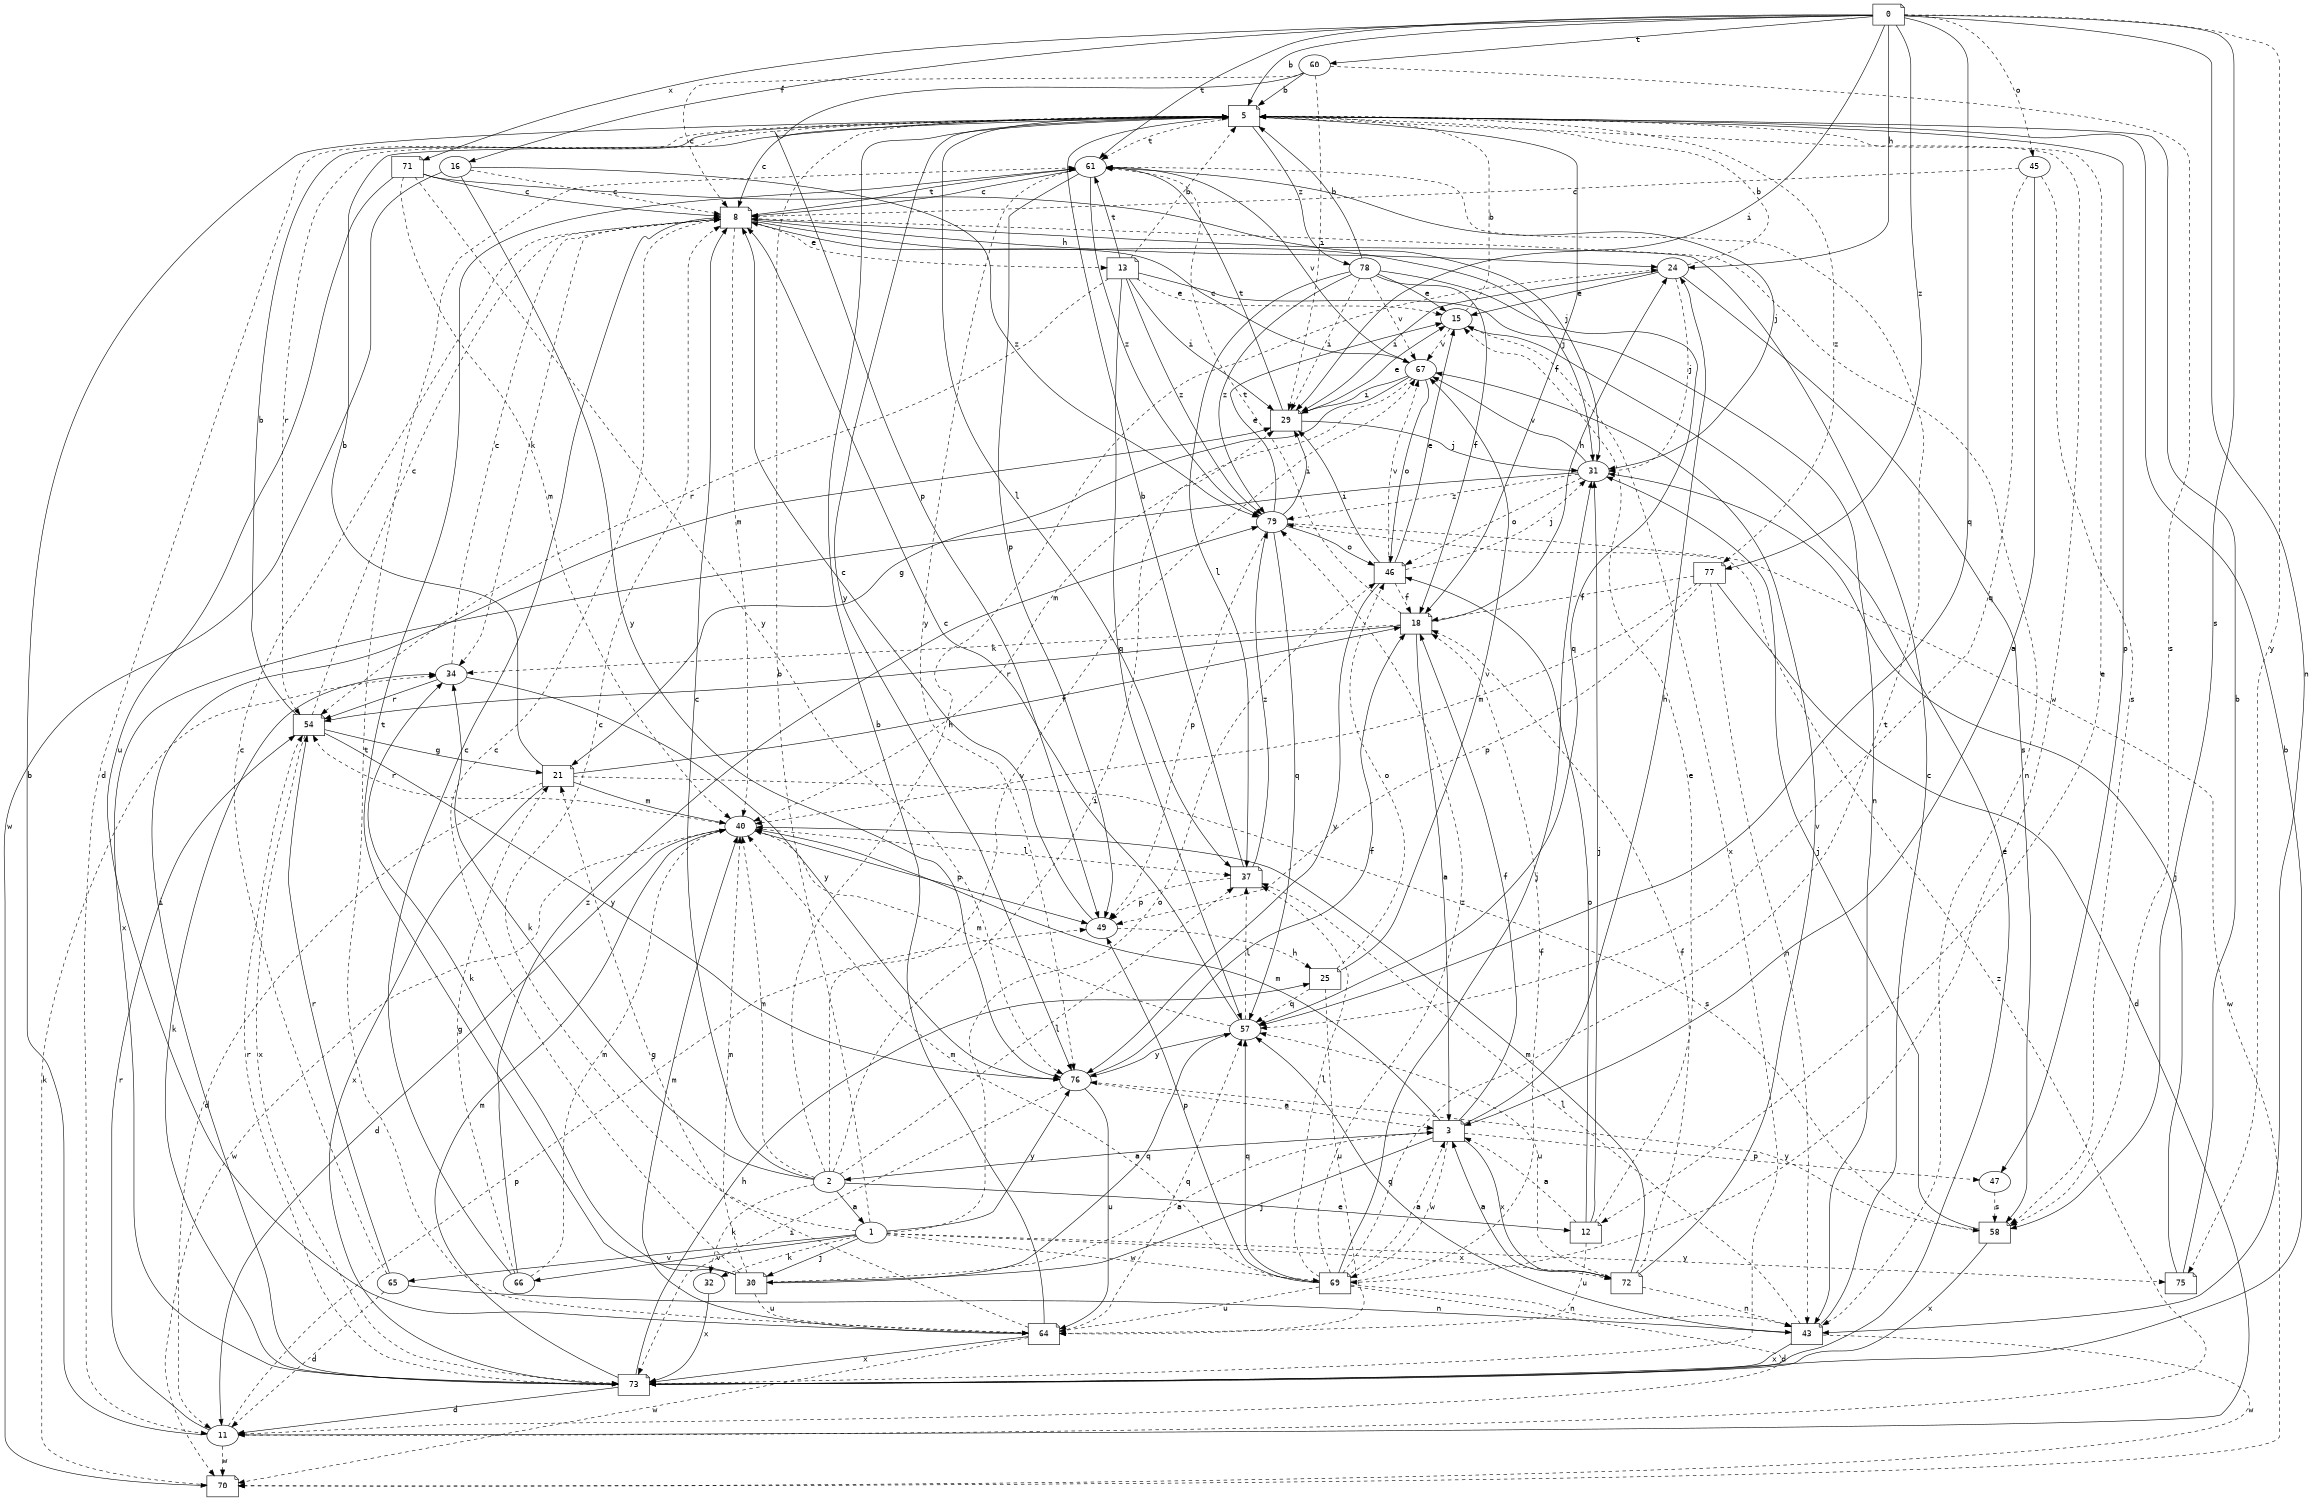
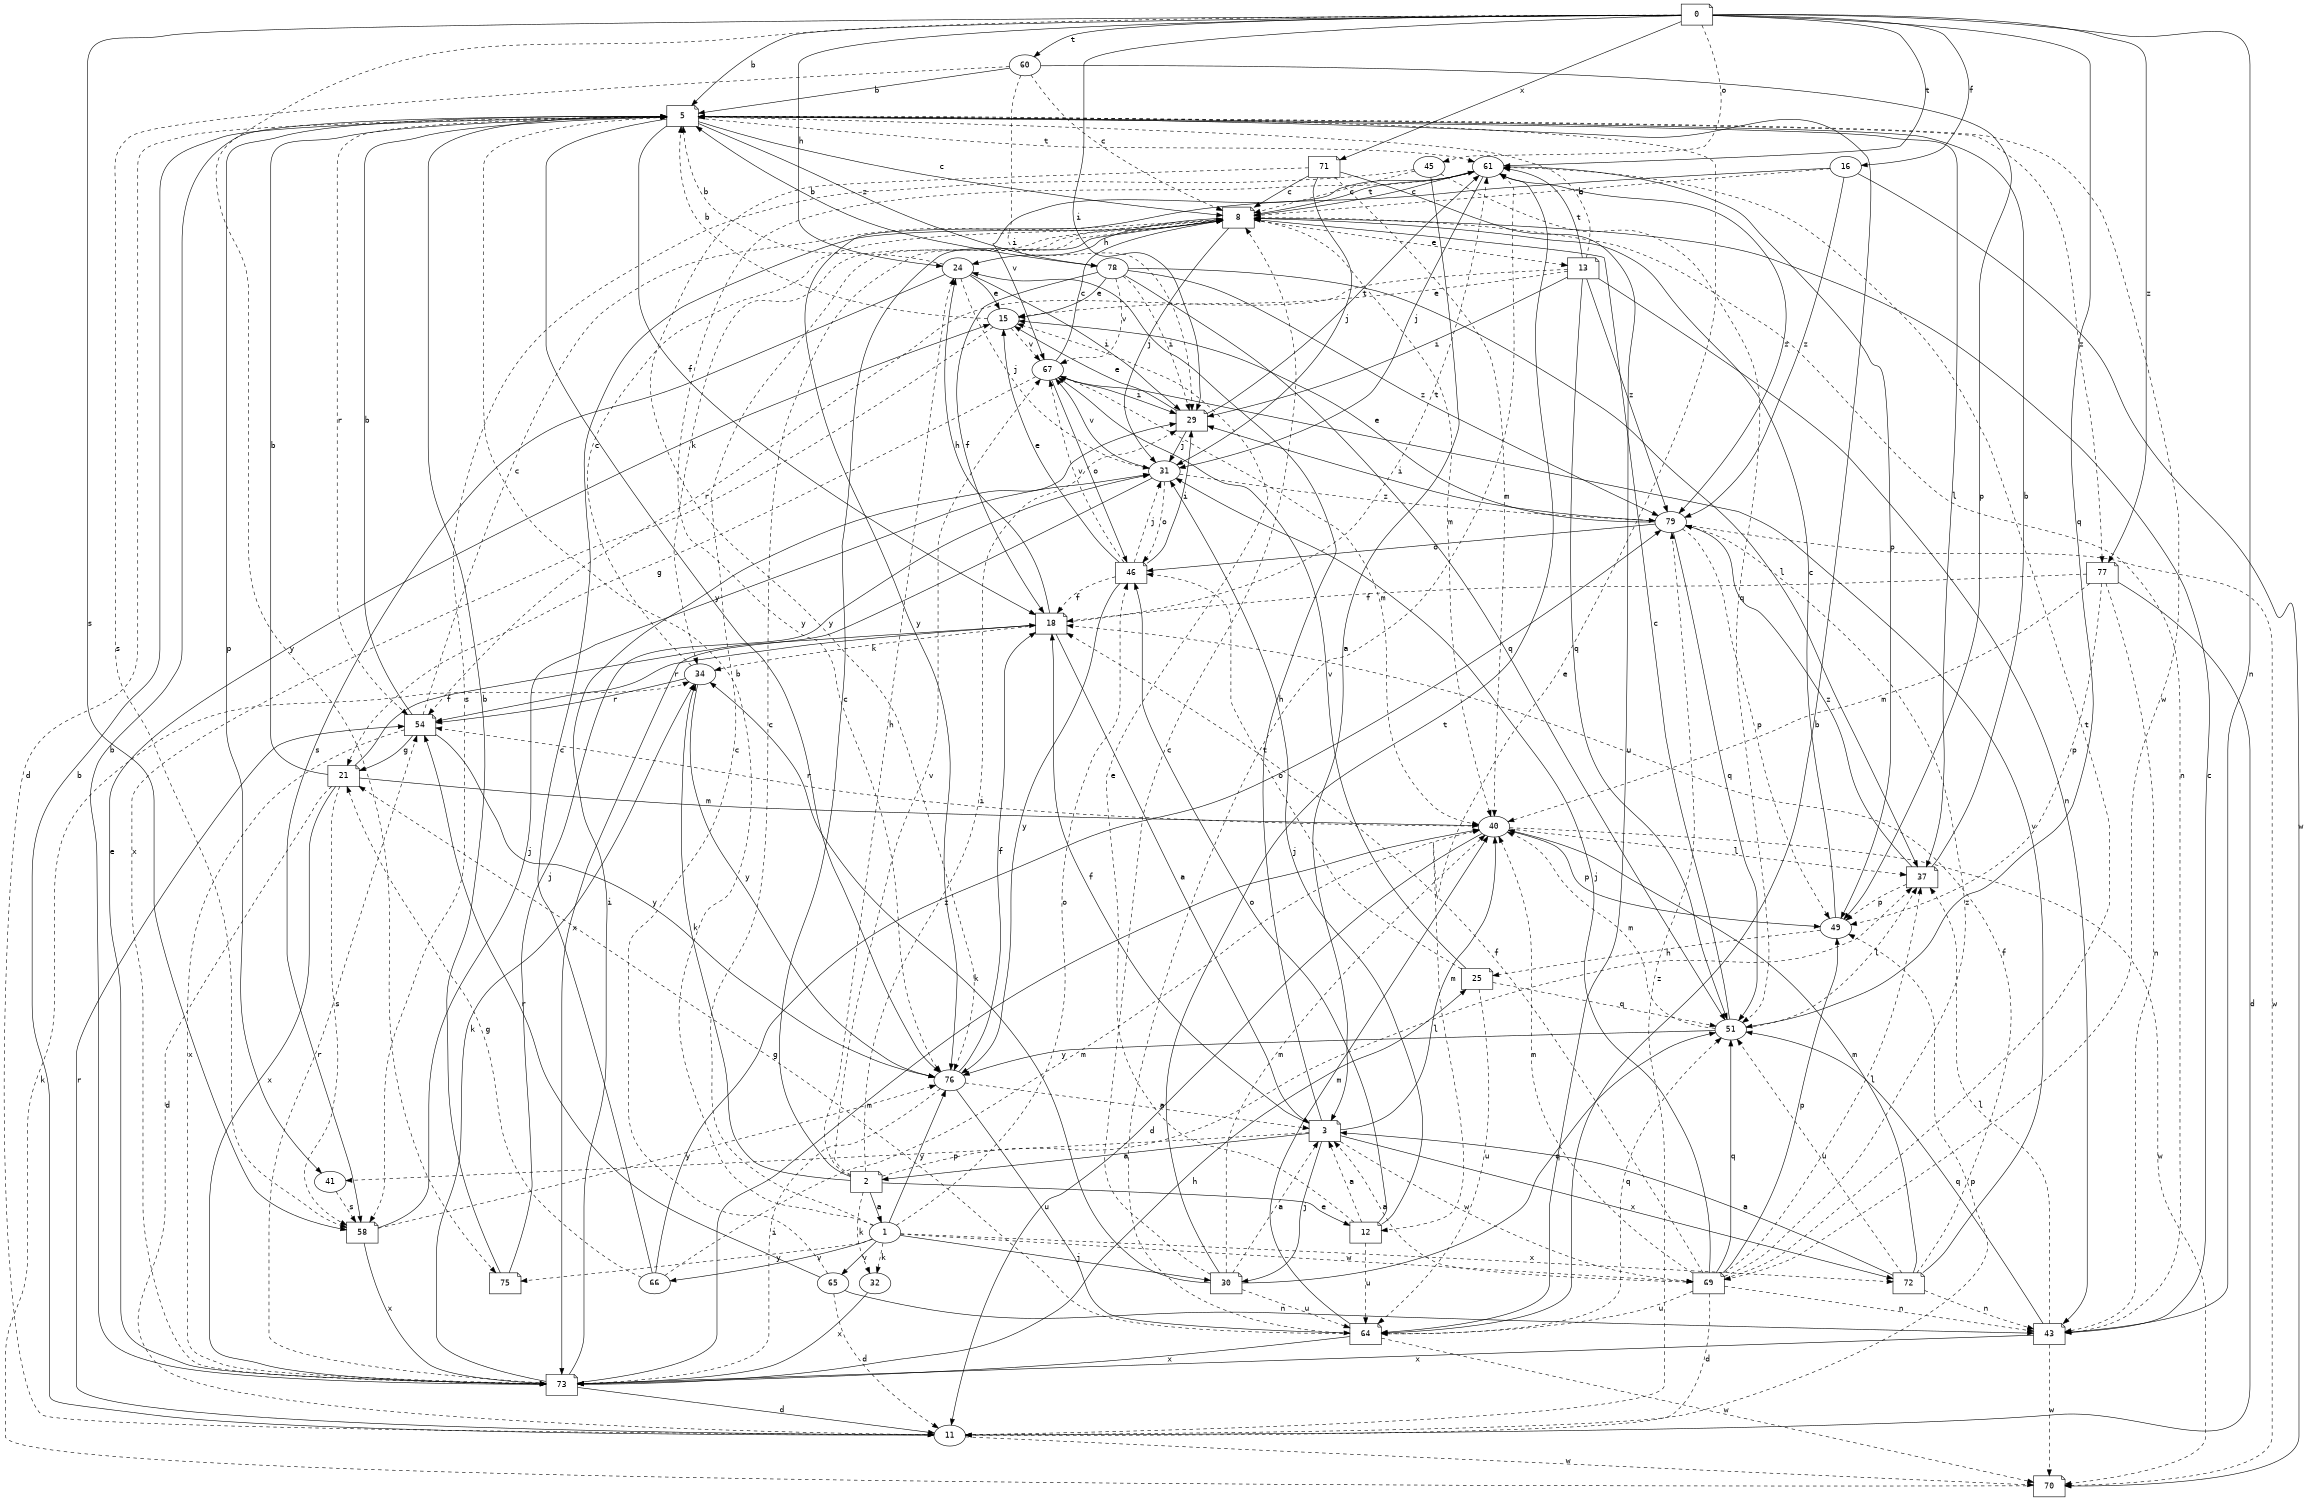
  strict digraph {
    fontname="DejaVu Sans Mono"
    node [fontname="DejaVu Sans Mono" shape=note]
    edge [fontname="DejaVu Sans Mono" style=solid]
    0
    5
    16 [shape=ellipse]
    24 [shape=ellipse]
    29
    43
    45 [shape=ellipse]
-   51 [shape=ellipse label=57]
+   51 [shape=ellipse]
    58
    60 [shape=ellipse]
    61 [shape=ellipse]
    71
    75
    77
    8
    69
    76 [shape=ellipse]
    12
    37
    18
-   47 [shape=ellipse]
+   47 [shape=ellipse label=41]
    11 [shape=ellipse]
    54
    78 [shape=ellipse]
    70
    79 [shape=ellipse]
    31 [shape=ellipse]
    15 [shape=ellipse]
    73
    3
    40 [shape=ellipse]
    49 [shape=ellipse]
    67 [shape=ellipse]
    64
    1 [shape=ellipse]
    30
    32 [shape=ellipse]
    46
    65 [shape=ellipse]
    66 [shape=ellipse]
    72
    34 [shape=ellipse]
    13
    21
-   2 [shape=ellipse]
+   2
    25
    0 -> 5 [label=b]
    0 -> 16 [label=f]
    0 -> 24 [label=h]
    0 -> 29 [label=i]
    0 -> 43 [label=n]
    0 -> 45 [label=o style=dashed]
    0 -> 51 [label=q]
    0 -> 58 [label=s]
    0 -> 60 [label=t]
    0 -> 61 [label=t]
    0 -> 71 [label=x]
    0 -> 75 [label=y style=dashed]
    0 -> 77 [label=z]
    5 -> 61 [label=t style=dashed]
    5 -> 77 [label=z style=dashed]
    5 -> 8 [label=c]
    5 -> 69 [label=w style=dashed]
    5 -> 76 [label=y]
    5 -> 12 [label=e style=dashed]
    5 -> 37 [label=l]
    5 -> 18 [label=f]
    5 -> 47 [label=p]
    5 -> 11 [label=d style=dashed]
    5 -> 54 [label=r style=dashed]
    5 -> 78 [label=z]
    16 -> 8 [label=c style=dashed]
    16 -> 76 [label=y]
    16 -> 70 [label=w]
    16 -> 79 [label=z]
    24 -> 5 [label=b style=dashed]
    24 -> 29 [label=i]
    24 -> 58 [label=s]
    24 -> 31 [label=j style=dashed]
    24 -> 15 [label=e]
    29 -> 61 [label=t]
    29 -> 31 [label=j]
    29 -> 15 [label=e]
    43 -> 51 [label=q]
    43 -> 8 [label=c]
    43 -> 37 [label=l style=dashed]
    43 -> 70 [label=w style=dashed]
    43 -> 73 [label=x]
    45 -> 51 [label=q style=dashed]
    45 -> 58 [label=s style=dashed]
    45 -> 8 [label=c style=dashed]
    45 -> 3 [label=a]
    51 -> 8 [label=c]
    51 -> 76 [label=y]
    51 -> 37 [label=l style=dashed]
    51 -> 40 [label=m style=dashed]
    58 -> 76 [label=y style=dashed]
    58 -> 31 [label=j]
    58 -> 73 [label=x]
    60 -> 5 [label=b]
    60 -> 29 [label=i style=dashed]
    60 -> 58 [label=s style=dashed]
    60 -> 8 [label=c style=dashed]
    60 -> 49 [label=p]
    61 -> 8 [label=c]
    61 -> 76 [label=y style=dashed]
    61 -> 79 [label=z]
    61 -> 31 [label=j]
    61 -> 49 [label=p]
    61 -> 67 [label=v]
    71 -> 8 [label=c]
    71 -> 76 [label=y style=dashed]
    71 -> 31 [label=j]
    71 -> 40 [label=m style=dashed]
    71 -> 64 [label=u]
    75 -> 5 [label=b]
    75 -> 31 [label=j]
    77 -> 43 [label=n style=dashed]
    77 -> 18 [label=f style=dashed]
    77 -> 11 [label=d]
    77 -> 40 [label=m style=dashed]
    77 -> 49 [label=p style=dashed]
    8 -> 24 [label=h]
    8 -> 43 [label=n style=dashed]
    8 -> 61 [label=t]
    8 -> 31 [label=j]
    8 -> 40 [label=m style=dashed]
    8 -> 34 [label=k style=dashed]
    8 -> 13 [label=e style=dashed]
    69 -> 43 [label=n style=dashed]
    69 -> 51 [label=q]
    69 -> 61 [label=t style=dashed]
    69 -> 37 [label=l style=dashed]
    69 -> 18 [label=f style=dashed]
    69 -> 11 [label=d style=dashed]
    69 -> 79 [label=z style=dashed]
    69 -> 31 [label=j]
    69 -> 3 [label=a style=dashed]
    69 -> 40 [label=m style=dashed]
    69 -> 49 [label=p]
    69 -> 64 [label=u style=dashed]
    76 -> 18 [label=f]
    76 -> 73 [label=i style=dashed]
    76 -> 3 [label=a style=dashed]
    76 -> 64 [label=u]
    12 -> 31 [label=j]
    12 -> 15 [label=e style=dashed]
    12 -> 3 [label=a style=dashed]
    12 -> 64 [label=u style=dashed]
    12 -> 46 [label=o]
    37 -> 5 [label=b]
    37 -> 79 [label=z]
    37 -> 49 [label=p style=dashed]
    18 -> 24 [label=h]
    18 -> 61 [label=t style=dashed]
    18 -> 54 [label=r]
    18 -> 3 [label=a]
    18 -> 34 [label=k style=dashed]
    47 -> 58 [label=s style=dashed]
    11 -> 5 [label=b]
    11 -> 54 [label=r]
    11 -> 70 [label=w style=dashed]
    11 -> 79 [label=z style=dashed]
    11 -> 49 [label=p style=dashed]
    54 -> 5 [label=b]
    54 -> 8 [label=c style=dashed]
    54 -> 76 [label=y]
    54 -> 73 [label=x style=dashed]
    54 -> 21 [label=g]
    78 -> 5 [label=b]
    78 -> 29 [label=i style=dashed]
    78 -> 51 [label=q]
    78 -> 37 [label=l]
    78 -> 18 [label=f]
    78 -> 79 [label=z]
    78 -> 15 [label=e]
    78 -> 67 [label=v style=dashed]
    70 -> 34 [label=k style=dashed]
    79 -> 29 [label=i]
    79 -> 51 [label=q]
    79 -> 70 [label=w style=dashed]
    79 -> 15 [label=e]
    79 -> 49 [label=p style=dashed]
    79 -> 46 [label=o]
    31 -> 79 [label=z style=dashed]
    31 -> 73 [label=x]
    31 -> 67 [label=v]
    31 -> 46 [label=o style=dashed]
    15 -> 5 [label=b style=dashed]
    15 -> 73 [label=x style=dashed]
    15 -> 67 [label=v style=dashed]
    73 -> 5 [label=b]
    73 -> 29 [label=i]
    73 -> 11 [label=d]
    73 -> 54 [label=r style=dashed]
    73 -> 15 [label=e]
    73 -> 40 [label=m]
    73 -> 34 [label=k]
    73 -> 25 [label=h]
    3 -> 24 [label=h]
    3 -> 69 [label=w style=dashed]
    3 -> 18 [label=f]
    3 -> 47 [label=p style=dashed]
    3 -> 40 [label=m]
    3 -> 30 [label=j]
    3 -> 72 [label=x]
    3 -> 2 [label=a]
    40 -> 37 [label=l style=dashed]
    40 -> 11 [label=d]
    40 -> 54 [label=r style=dashed]
    40 -> 70 [label=w style=dashed]
    40 -> 49 [label=p]
    49 -> 8 [label=c]
    49 -> 25 [label=h style=dashed]
    67 -> 29 [label=i]
    67 -> 8 [label=c]
    67 -> 40 [label=m style=dashed]
    67 -> 46 [label=o]
-   67 -> 21 [label=g]
+   67 -> 21 [label=g style=dashed]
    64 -> 5 [label=b]
    64 -> 51 [label=q style=dashed]
    64 -> 61 [label=t style=dashed]
    64 -> 70 [label=w style=dashed]
    64 -> 73 [label=x]
    64 -> 40 [label=m]
    64 -> 21 [label=g style=dashed]
    1 -> 5 [label=b style=dashed]
    1 -> 75 [label=y style=dashed]
    1 -> 8 [label=c style=dashed]
    1 -> 69 [label=w style=dashed]
    1 -> 76 [label=y]
    1 -> 30 [label=j]
    1 -> 32 [label=k style=dashed]
    1 -> 46 [label=o style=dashed]
    1 -> 65 [label=v]
    1 -> 66 [label=v]
    1 -> 72 [label=x style=dashed]
    30 -> 51 [label=q]
    30 -> 61 [label=t]
    30 -> 8 [label=c style=dashed]
    30 -> 3 [label=a style=dashed]
    30 -> 40 [label=m style=dashed]
    30 -> 64 [label=u style=dashed]
    30 -> 34 [label=k]
    32 -> 73 [label=x]
    46 -> 29 [label=i]
    46 -> 76 [label=y]
    46 -> 18 [label=f style=dashed]
    46 -> 31 [label=j style=dashed]
    46 -> 15 [label=e]
    46 -> 67 [label=v style=dashed]
    65 -> 43 [label=n]
    65 -> 8 [label=c style=dashed]
    65 -> 11 [label=d style=dashed]
    65 -> 54 [label=r]
    66 -> 8 [label=c]
    66 -> 79 [label=z]
    66 -> 40 [label=m style=dashed]
    66 -> 21 [label=g style=dashed]
    72 -> 43 [label=n style=dashed]
    72 -> 51 [label=u style=dashed]
    72 -> 18 [label=f style=dashed]
    72 -> 3 [label=a]
    72 -> 40 [label=m]
    72 -> 67 [label=v]
    34 -> 8 [label=c style=dashed]
    34 -> 76 [label=y]
    34 -> 54 [label=r]
    13 -> 5 [label=b style=dashed]
    13 -> 29 [label=i]
    13 -> 43 [label=n]
    13 -> 51 [label=q]
    13 -> 61 [label=t]
    13 -> 54 [label=r style=dashed]
    13 -> 79 [label=z]
    13 -> 15 [label=e style=dashed]
    21 -> 5 [label=b]
    21 -> 58 [label=s style=dashed]
    21 -> 18 [label=f]
    21 -> 11 [label=d style=dashed]
    21 -> 73 [label=x]
    21 -> 40 [label=m]
    2 -> 24 [label=h style=dashed]
    2 -> 29 [label=i style=dashed]
    2 -> 8 [label=c]
    2 -> 12 [label=e]
    2 -> 37 [label=l style=dashed]
-   2 -> 40 [label=m style=dashed]
    2 -> 67 [label=v style=dashed]
    2 -> 1 [label=a]
    2 -> 32 [label=k style=dashed]
    2 -> 34 [label=k]
    25 -> 51 [label=q style=dashed]
    25 -> 67 [label=v]
    25 -> 64 [label=u style=dashed]
    25 -> 46 [label=o style=dashed]
  }
